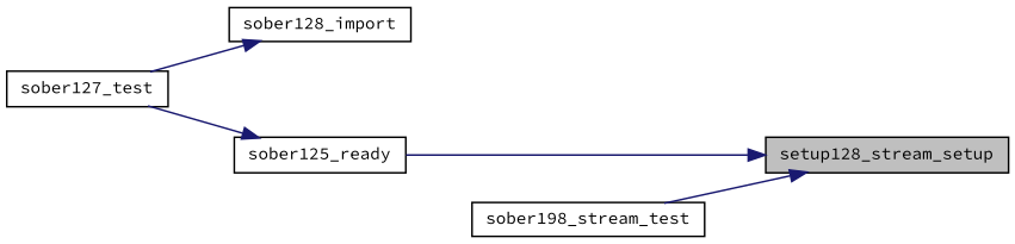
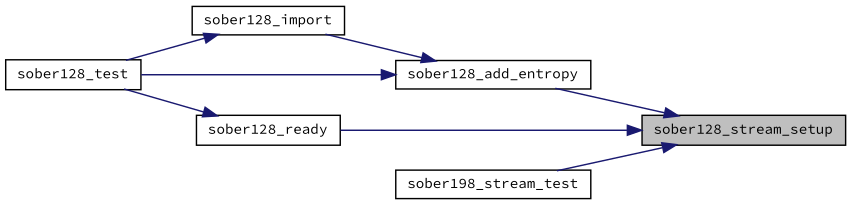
  digraph {
    fontname="Source Code Pro"
    rankdir=RL
    node [color=black fillcolor=white fontname="Source Code Pro" fontsize=10 shape=record style=filled]
    edge [color=midnightblue dir=back fontname="Source Code Pro" fontsize=10 labelfontname=Helvetica labelfontsize=10 style=solid]
-   n1 [fillcolor=grey75 fontcolor=black height=0.2 label=setup128_stream_setup width=0.4]
-   n3 [height=0.2 label=sober125_ready width=0.4]
+   n1 [fillcolor=grey75 fontcolor=black height=0.2 label=sober128_stream_setup width=0.4]
+   n2 [height=0.2 label=sober128_add_entropy width=0.4]
+   n3 [height=0.2 label=sober128_ready width=0.4]
    n4 [height=0.2 label=sober198_stream_test width=0.4]
    n5 [height=0.2 label=sober128_import width=0.4]
-   n6 [height=0.2 label=sober127_test width=0.4]
+   n6 [height=0.2 label=sober128_test width=0.4]
+   n1 -> n2
    n1 -> n3
    n1 -> n4
+   n2 -> n5
+   n2 -> n6
    n3 -> n6
    n5 -> n6
  }
